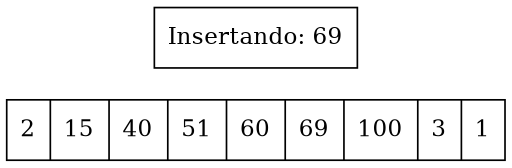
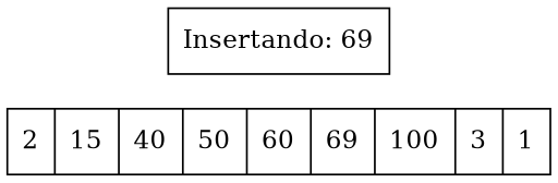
  digraph {
    rankdir=LR
    node [shape=record]
-   n1 [label="{ 2|15|40|51|60|69|100|3|1}"]
+   n1 [label="{ 2|15|40|50|60|69|100|3|1}"]
    n2 [label="Insertando: 69"]
  }
